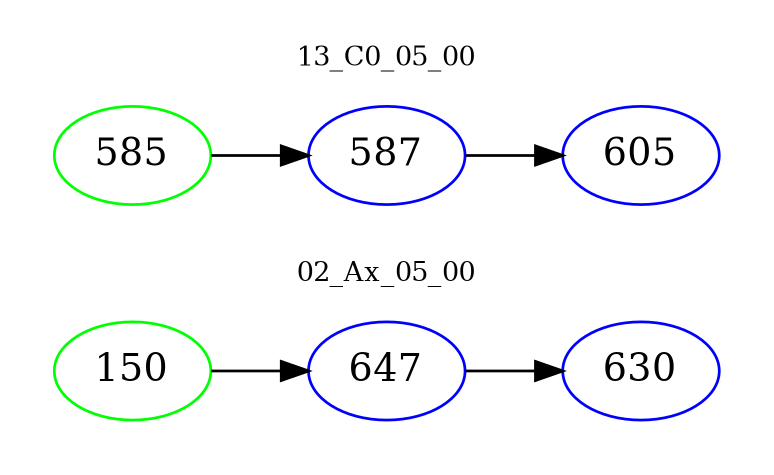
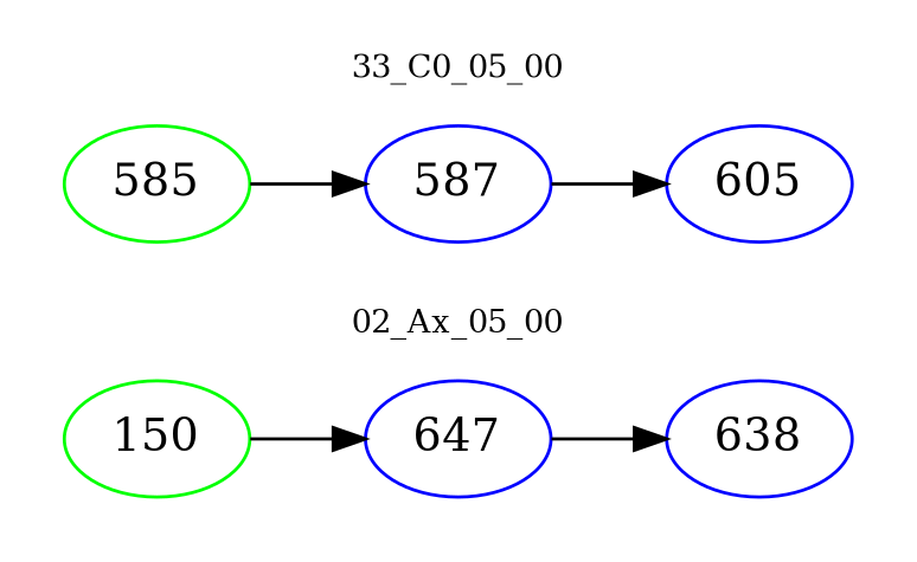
  digraph {
    rankdir=LR
    node [color=blue]
    edge [color=black]
    n1 [color=green label=150]
    n2 [label=647]
-   n3 [label=630]
+   n3 [label=638]
    n4 [color=green label=585]
    n5 [label=587]
    n6 [label=605]
    subgraph cluster_1 {
      color=white
      fontsize=10
      label="02_Ax_05_00"
      n1
      n2
      n3
    }
    subgraph cluster_2 {
      color=white
      fontsize=10
-     label="13_C0_05_00"
+     label="33_C0_05_00"
      n4
      n5
      n6
    }
    n1 -> n2
    n2 -> n3
    n4 -> n5
    n5 -> n6
  }
